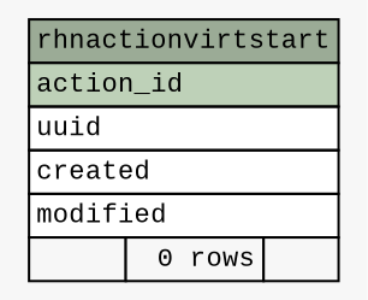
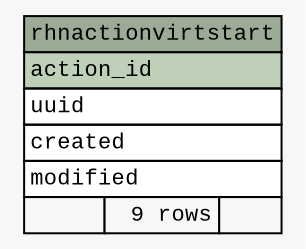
  digraph {
    bgcolor="#f7f7f7"
    fontname="Liberation Mono"
    fontsize=11
    nodesep=0.18
    rankdir=RL
    ranksep=0.46
-   n1 [fontname="Liberation Mono" fontsize=11 label=<     <TABLE BORDER="0" CELLBORDER="1" CELLSPACING="0" BGCOLOR="#ffffff">       <TR><TD COLSPAN="3" BGCOLOR="#9bab96" ALIGN="CENTER">rhnactionvirtstart</TD></TR>       <TR><TD PORT="action_id" COLSPAN="3" BGCOLOR="#bed1b8" ALIGN="LEFT">action_id</TD></TR>       <TR><TD PORT="uuid" COLSPAN="3" ALIGN="LEFT">uuid</TD></TR>       <TR><TD PORT="created" COLSPAN="3" ALIGN="LEFT">created</TD></TR>       <TR><TD PORT="modified" COLSPAN="3" ALIGN="LEFT">modified</TD></TR>       <TR><TD ALIGN="LEFT" BGCOLOR="#f7f7f7">  </TD><TD ALIGN="RIGHT" BGCOLOR="#f7f7f7">0 rows</TD><TD ALIGN="RIGHT" BGCOLOR="#f7f7f7">  </TD></TR>     </TABLE>> shape=plaintext]
+   n1 [fontname="Liberation Mono" fontsize=11 label=<     <TABLE BORDER="0" CELLBORDER="1" CELLSPACING="0" BGCOLOR="#ffffff">       <TR><TD COLSPAN="3" BGCOLOR="#9bab96" ALIGN="CENTER">rhnactionvirtstart</TD></TR>       <TR><TD PORT="action_id" COLSPAN="3" BGCOLOR="#bed1b8" ALIGN="LEFT">action_id</TD></TR>       <TR><TD PORT="uuid" COLSPAN="3" ALIGN="LEFT">uuid</TD></TR>       <TR><TD PORT="created" COLSPAN="3" ALIGN="LEFT">created</TD></TR>       <TR><TD PORT="modified" COLSPAN="3" ALIGN="LEFT">modified</TD></TR>       <TR><TD ALIGN="LEFT" BGCOLOR="#f7f7f7">  </TD><TD ALIGN="RIGHT" BGCOLOR="#f7f7f7">9 rows</TD><TD ALIGN="RIGHT" BGCOLOR="#f7f7f7">  </TD></TR>     </TABLE>> shape=plaintext]
  }
